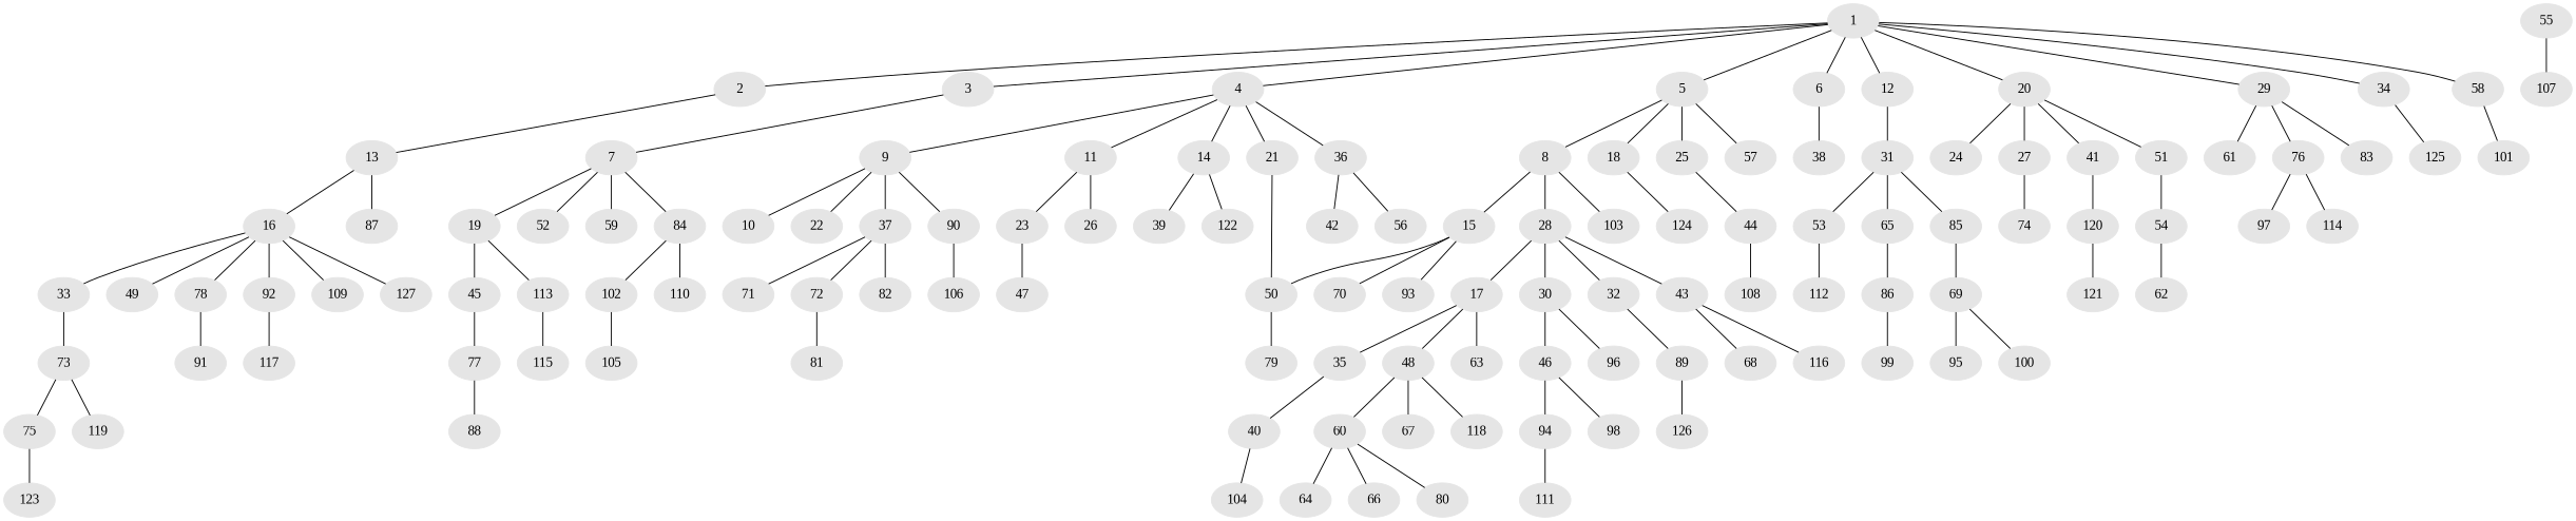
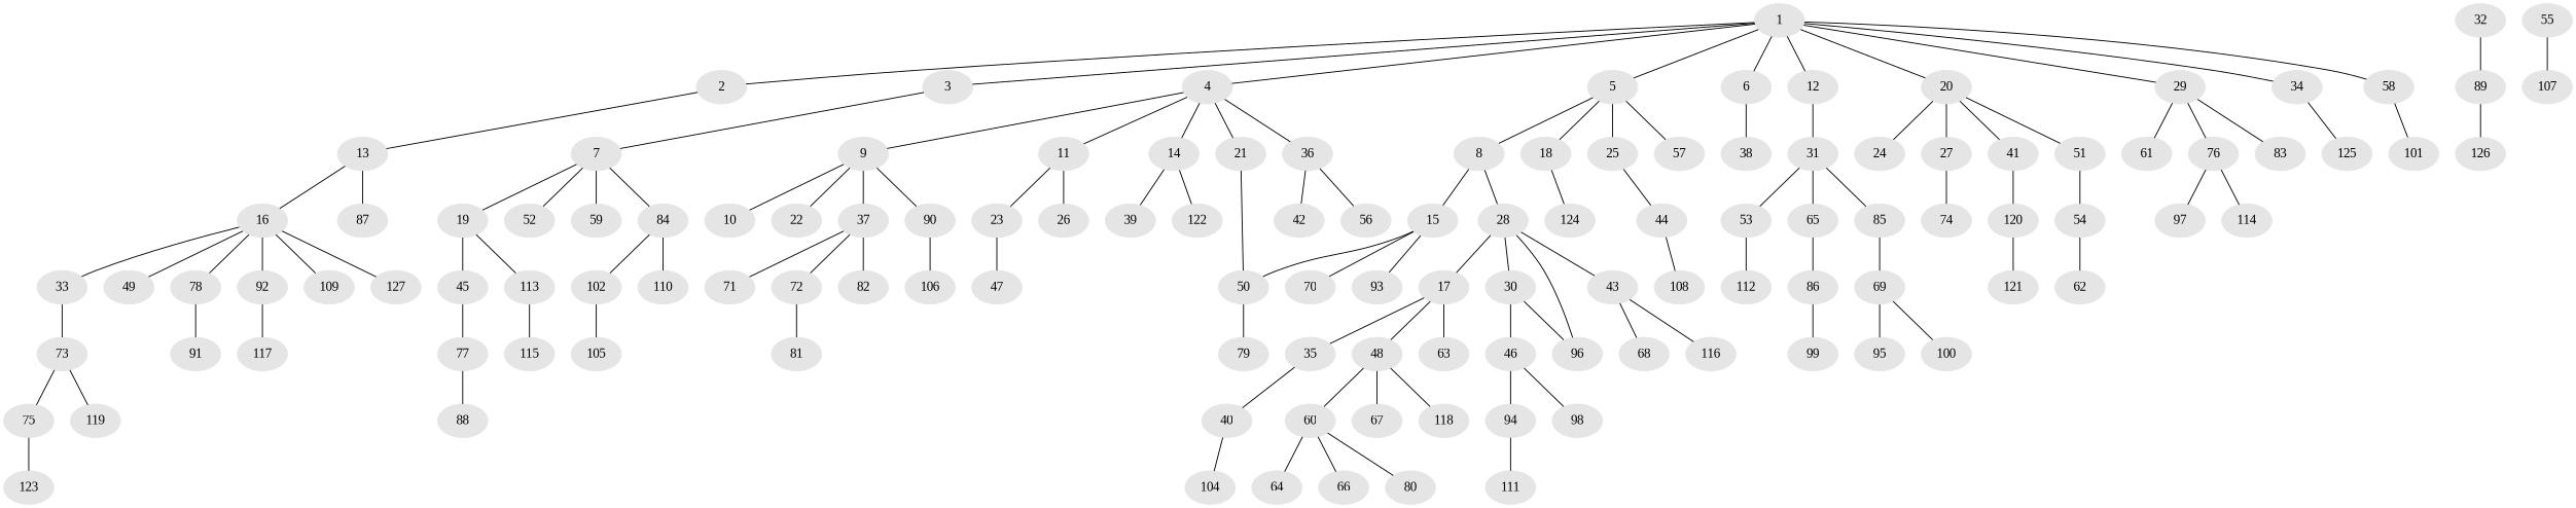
  graph {
    fontname="Liberation Serif"
    node [color=gray90 fontname="Liberation Serif" style=filled]
    edge [fontname="Liberation Serif"]
    1
    2
    3
    4
    5
    6
    12
    20
    29
    34
    58
    13
    7
    9
    11
    14
    21
    36
    8
    18
    25
    57
    38
    31
    24
    27
    41
    51
    61
    76
    83
    125
    101
    16
    87
    19
    52
    59
    84
    10
    22
    37
    90
    23
    26
    39
    122
    50
    42
    56
    15
    28
-   103
    124
    44
    45
    113
    102
    110
    70
    93
    17
    35
    48
    63
    30
    32
    43
    71
    72
    82
    106
    47
    53
    65
    85
    33
    49
    78
    92
    109
    127
    55
    107
    73
    91
    117
    40
    60
    67
    118
    77
    115
    74
    120
    54
    79
    108
    46
    96
    89
    68
    116
    97
    114
    94
    98
    112
    86
    69
    126
    75
    119
    104
    81
    121
    88
    111
    64
    66
    80
    62
    95
    100
    99
    123
    105
    1 -- 2
    1 -- 3
    1 -- 4
    1 -- 5
    1 -- 6
    1 -- 12
    1 -- 20
    1 -- 29
    1 -- 34
    1 -- 58
    2 -- 13
    3 -- 7
    4 -- 9
    4 -- 11
    4 -- 14
    4 -- 21
    4 -- 36
    5 -- 8
    5 -- 18
    5 -- 25
    5 -- 57
    6 -- 38
    12 -- 31
    20 -- 24
    20 -- 27
    20 -- 41
    20 -- 51
    29 -- 61
    29 -- 76
    29 -- 83
    34 -- 125
    58 -- 101
    13 -- 16
    13 -- 87
    7 -- 19
    7 -- 52
    7 -- 59
    7 -- 84
    9 -- 10
    9 -- 22
    9 -- 37
    9 -- 90
    11 -- 23
    11 -- 26
    14 -- 39
    14 -- 122
    21 -- 50
    36 -- 42
    36 -- 56
    8 -- 15
    8 -- 28
-   8 -- 103
    18 -- 124
    25 -- 44
    31 -- 53
    31 -- 65
    31 -- 85
    27 -- 74
    41 -- 120
    51 -- 54
    76 -- 97
    76 -- 114
    16 -- 33
    16 -- 49
    16 -- 78
    16 -- 92
    16 -- 109
    16 -- 127
    19 -- 45
    19 -- 113
    84 -- 102
    84 -- 110
    37 -- 71
    37 -- 72
    37 -- 82
    90 -- 106
    23 -- 47
    50 -- 79
    15 -- 50
    15 -- 70
    15 -- 93
    28 -- 17
    28 -- 30
-   28 -- 32
+   28 -- 96
    28 -- 43
    44 -- 108
    45 -- 77
    113 -- 115
    102 -- 105
    17 -- 35
    17 -- 48
    17 -- 63
    35 -- 40
    48 -- 60
    48 -- 67
    48 -- 118
    30 -- 46
    30 -- 96
    32 -- 89
    43 -- 68
    43 -- 116
    72 -- 81
    53 -- 112
    65 -- 86
    85 -- 69
    33 -- 73
    78 -- 91
    92 -- 117
    55 -- 107
    73 -- 75
    73 -- 119
    40 -- 104
    60 -- 64
    60 -- 66
    60 -- 80
    77 -- 88
    120 -- 121
    54 -- 62
    46 -- 94
    46 -- 98
    89 -- 126
    94 -- 111
    86 -- 99
    69 -- 95
    69 -- 100
    75 -- 123
  }
